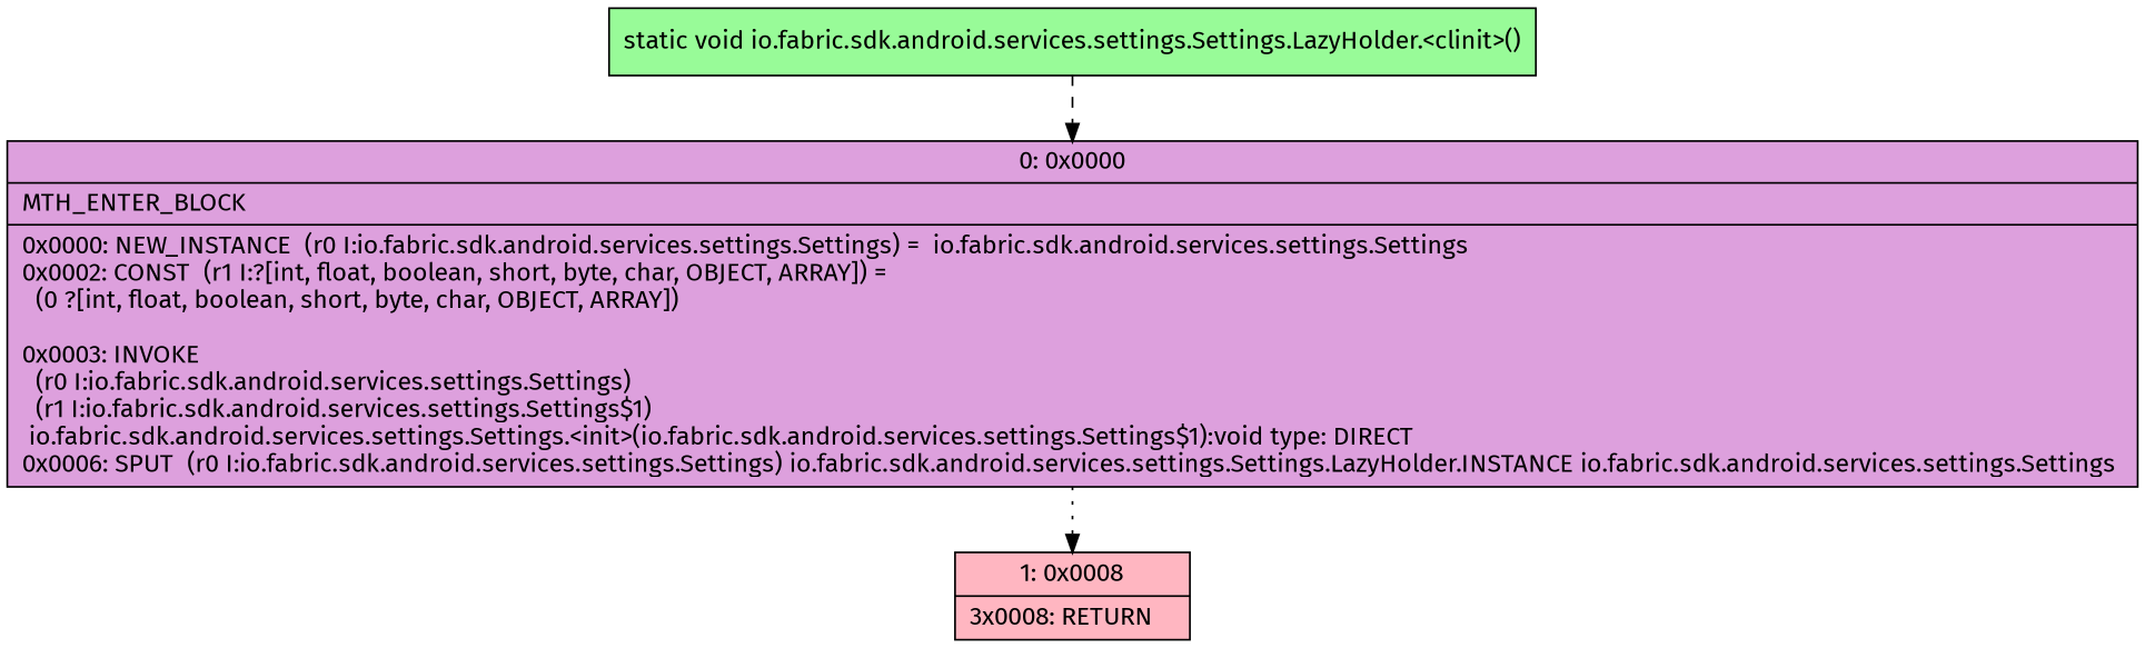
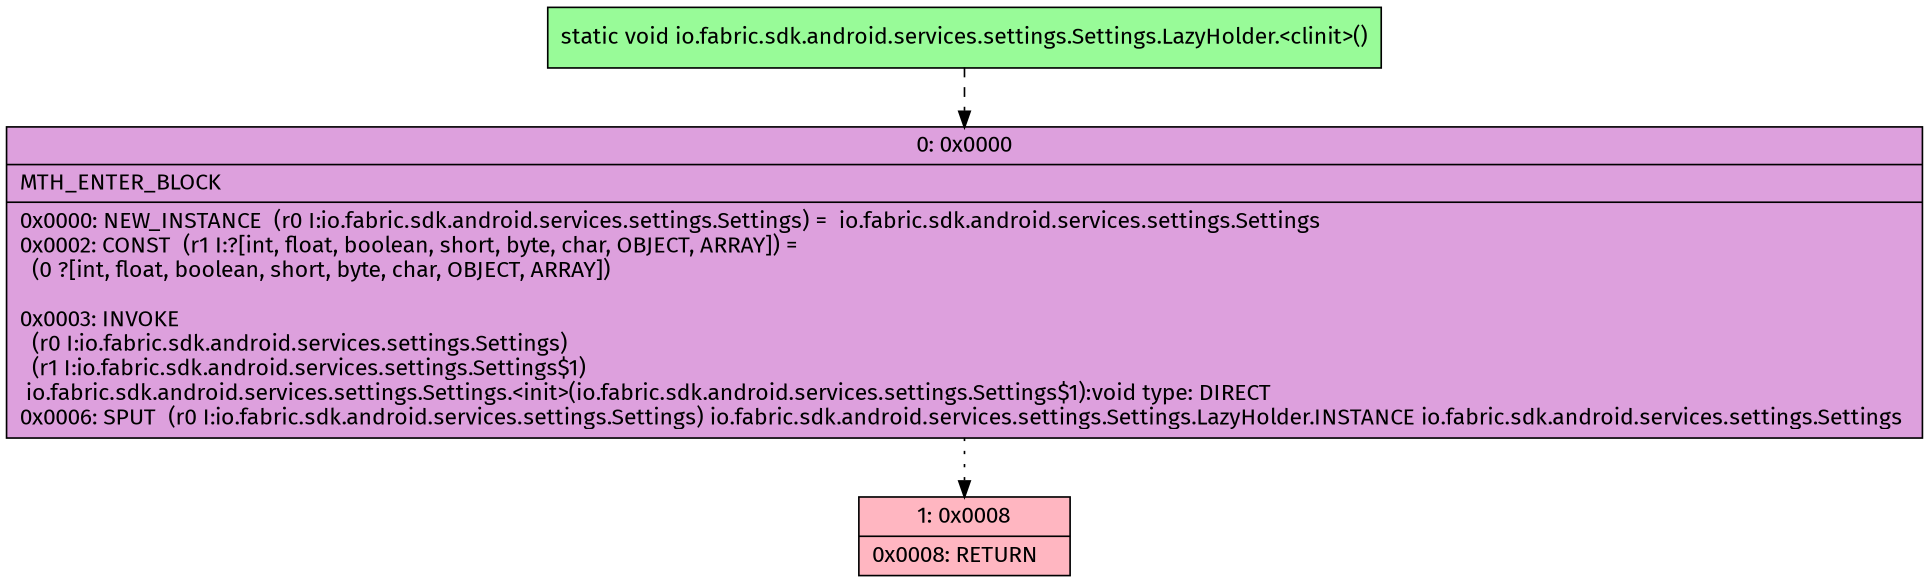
  digraph {
    fontname="Fira Sans"
    node [shape=record style=filled fontname="Fira Sans"]
    edge [fontname="Fira Sans"]
    n1 [label="{0\:\ 0x0000|MTH_ENTER_BLOCK\l|0x0000: NEW_INSTANCE  (r0 I:io.fabric.sdk.android.services.settings.Settings) =  io.fabric.sdk.android.services.settings.Settings \l0x0002: CONST  (r1 I:?[int, float, boolean, short, byte, char, OBJECT, ARRAY]) = \l  (0 ?[int, float, boolean, short, byte, char, OBJECT, ARRAY])\l \l0x0003: INVOKE  \l  (r0 I:io.fabric.sdk.android.services.settings.Settings)\l  (r1 I:io.fabric.sdk.android.services.settings.Settings$1)\l io.fabric.sdk.android.services.settings.Settings.\<init\>(io.fabric.sdk.android.services.settings.Settings$1):void type: DIRECT \l0x0006: SPUT  (r0 I:io.fabric.sdk.android.services.settings.Settings) io.fabric.sdk.android.services.settings.Settings.LazyHolder.INSTANCE io.fabric.sdk.android.services.settings.Settings \l}" fillcolor=plum]
-   n2 [label="{1\:\ 0x0008|3x0008: RETURN   \l}" fillcolor=lightpink]
+   n2 [label="{1\:\ 0x0008|0x0008: RETURN   \l}" fillcolor=lightpink]
    n3 [label="{static void io.fabric.sdk.android.services.settings.Settings.LazyHolder.\<clinit\>() }" fillcolor=palegreen]
    n1 -> n2 [style=dotted]
    n3 -> n1 [style=dashed]
  }
